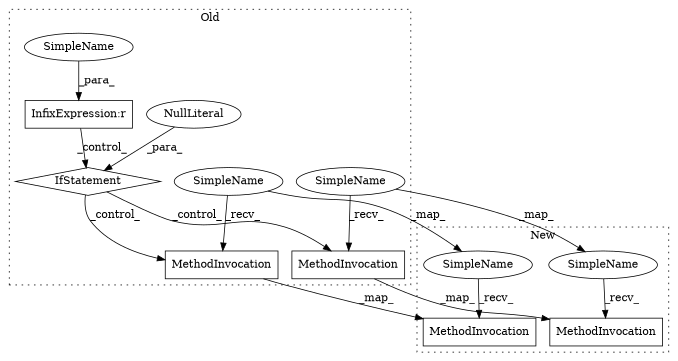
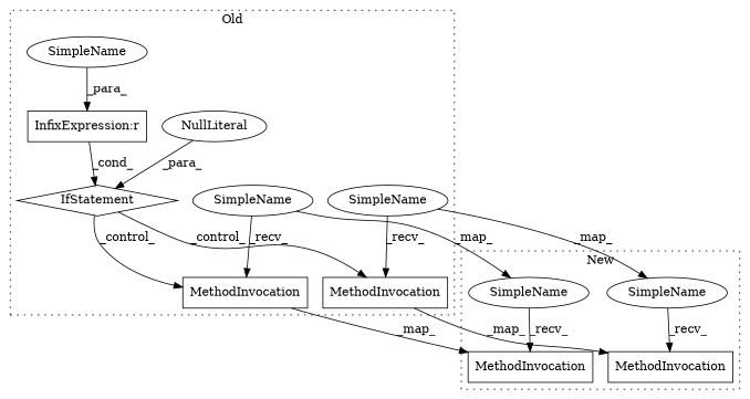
  digraph {
    node [a=42 l="12,1" shape=ellipse]
    n1 [a=25 l="4,2" label=IfStatement s="6884,6906" shape=diamond]
    n2 [a=32 label=MethodInvocation s="6991,7035" shape=box]
    n3 [a=32 label=MethodInvocation s="7061,7103" shape=box]
    n4 [a=33 l=4 label=NullLiteral s=6902]
    n5 [l=10 label=SimpleName s=7050]
    n6 [l=10 label=SimpleName s=6980]
    n7 [l=10 label=SimpleName s=6888]
    n8 [a=27 l=4 label="InfixExpression:r" s=6898 shape=box]
    n9 [a=32 label=MethodInvocation s="7805,7849" shape=box]
    n10 [a=32 label=MethodInvocation s="7862,7904" shape=box]
    n11 [l=1 label=SimpleName s=7860]
    n12 [l=1 label=SimpleName s=7803]
    subgraph cluster_1 {
      label=Old
      style=dotted
      n1
      n2
      n3
      n4
      n5
      n6
      n7
      n8
    }
    subgraph cluster_2 {
      label=New
      style=dotted
      n9
      n10
      n11
      n12
    }
    n1 -> n2 [label=_control_]
    n1 -> n3 [label=_control_]
    n2 -> n9 [label=_map_]
    n3 -> n10 [label=_map_]
    n4 -> n1 [label=_para_]
    n5 -> n3 [label=_recv_]
    n5 -> n11 [label=_map_]
    n6 -> n2 [label=_recv_]
    n6 -> n12 [label=_map_]
    n7 -> n8 [label=_para_]
-   n8 -> n1 [label=_control_]
+   n8 -> n1 [label=_cond_]
    n11 -> n10 [label=_recv_]
    n12 -> n9 [label=_recv_]
  }
